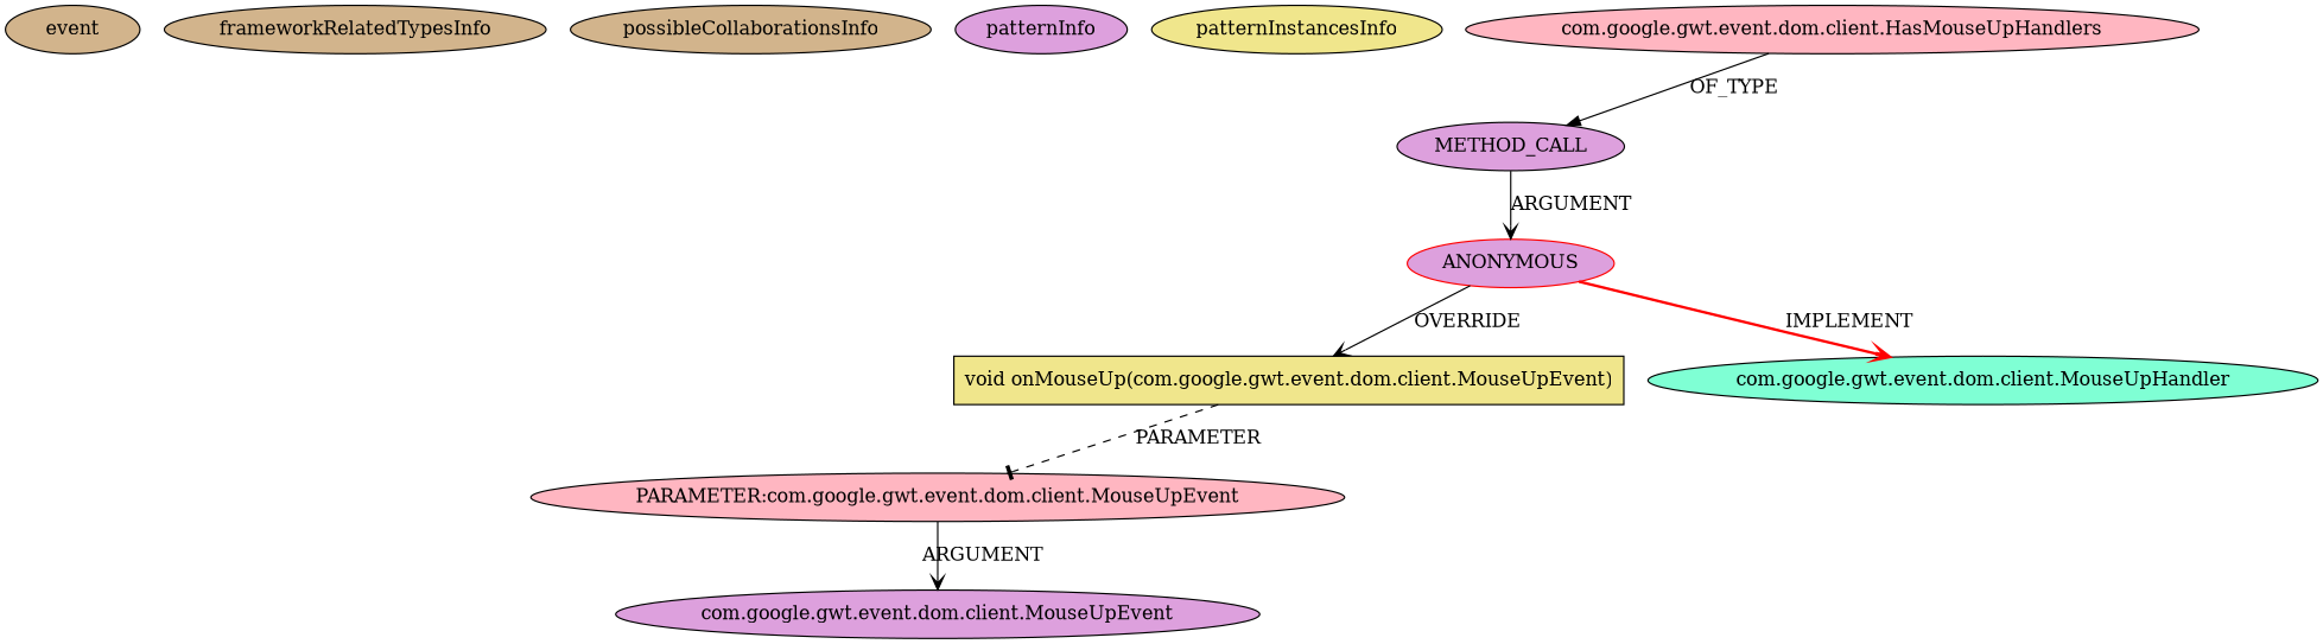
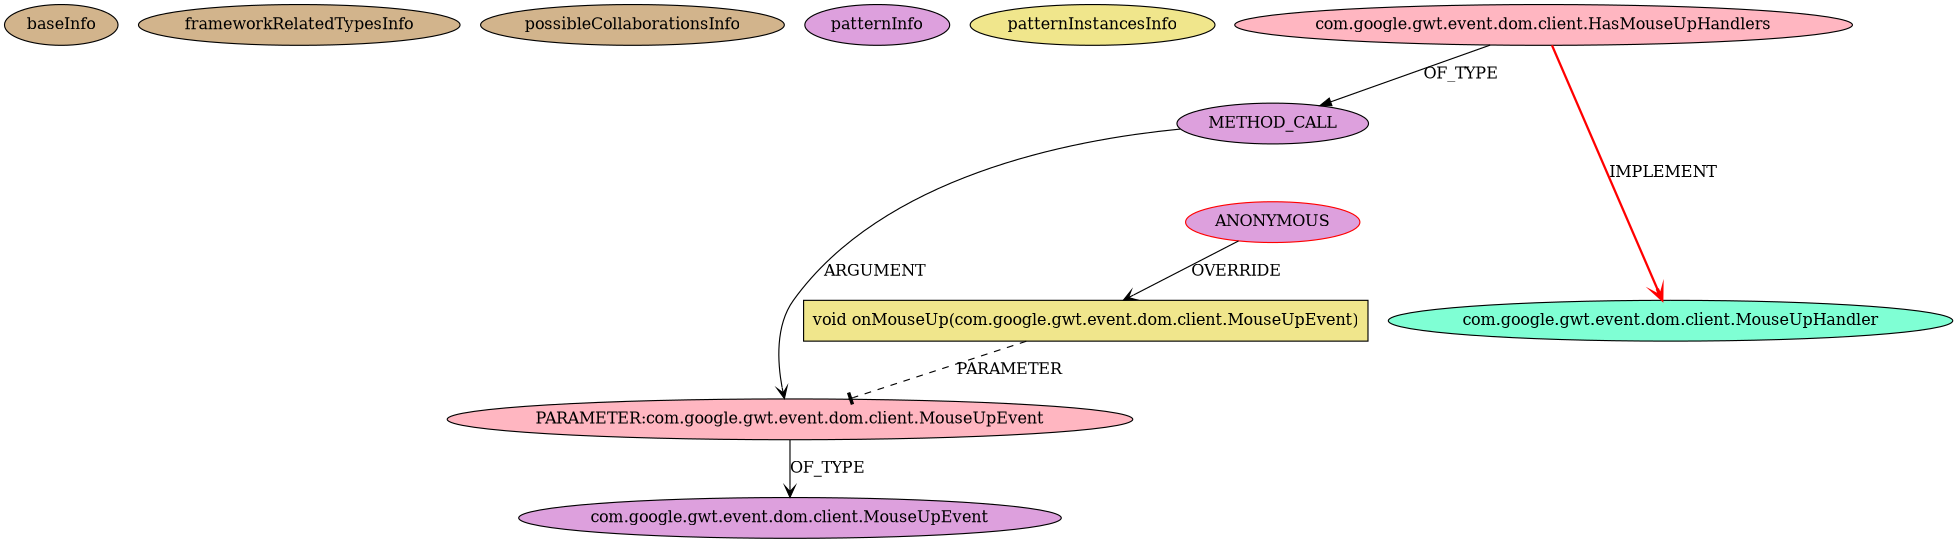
  digraph {
    fontname="DejaVu Serif"
    node [fillcolor=plum fontname="DejaVu Serif" style=filled isFrameworkType=false]
    edge [arrowhead=vee fontname="DejaVu Serif" style=solid]
-   baseInfo [category=pattern fillcolor=tan graphId=22 isAnonymous=true possibleRelation=false label=event isFrameworkType=""]
+   baseInfo [category=pattern fillcolor=tan graphId=22 isAnonymous=true possibleRelation=false isFrameworkType=""]
    frameworkRelatedTypesInfo [0="com.google.gwt.event.dom.client.MouseUpHandler" fillcolor=tan isFrameworkType=""]
    possibleCollaborationsInfo [fillcolor=tan isFrameworkType=""]
    patternInfo [frequency=2.0 patternRootClient=0 isFrameworkType=""]
    patternInstancesInfo [0="Gregoor-automatonizer~/Gregoor-automatonizer/automatonizer-master/src/com/automatonizer/presenter/AutomatonPresenter.java~void bind()~164" 1="ghillairet-gef-gwt~/ghillairet-gef-gwt/gef-gwt-master/src/main/java/org/eclipse/swt/widgets/Widget.java~void addListeners()~1373" fillcolor=khaki isFrameworkType=""]
    n6 [label=METHOD_CALL vertexType=OUTSIDE_CALL]
    n7 [color=red label=ANONYMOUS vertexType=ROOT_ANONYMOUS_DECLARATION]
    n8 [fillcolor=lightpink label="com.google.gwt.event.dom.client.HasMouseUpHandlers" vertexType=FRAMEWORK_INTERFACE_TYPE]
    n9 [fillcolor=khaki label="void onMouseUp(com.google.gwt.event.dom.client.MouseUpEvent)" shape=box vertexType=OVERRIDING_METHOD_DECLARATION]
    n10 [fillcolor=aquamarine label="com.google.gwt.event.dom.client.MouseUpHandler" vertexType=FRAMEWORK_INTERFACE_TYPE]
    n11 [fillcolor=lightpink label="PARAMETER:com.google.gwt.event.dom.client.MouseUpEvent" vertexType=PARAMETER_DECLARATION]
    n12 [label="com.google.gwt.event.dom.client.MouseUpEvent" vertexType=FRAMEWORK_CLASS_TYPE]
-   n6 -> n7 [label=ARGUMENT]
+   n6 -> n11 [label=ARGUMENT]
    n7 -> n9 [label=OVERRIDE]
-   n7 -> n10 [color=red label=IMPLEMENT style=bold]
+   n8 -> n10 [color=red label=IMPLEMENT style=bold]
    n8 -> n6 [arrowhead=normal label=OF_TYPE]
    n9 -> n11 [arrowhead=tee label=PARAMETER style=dashed]
-   n11 -> n12 [label=ARGUMENT]
+   n11 -> n12 [label=OF_TYPE]
  }
